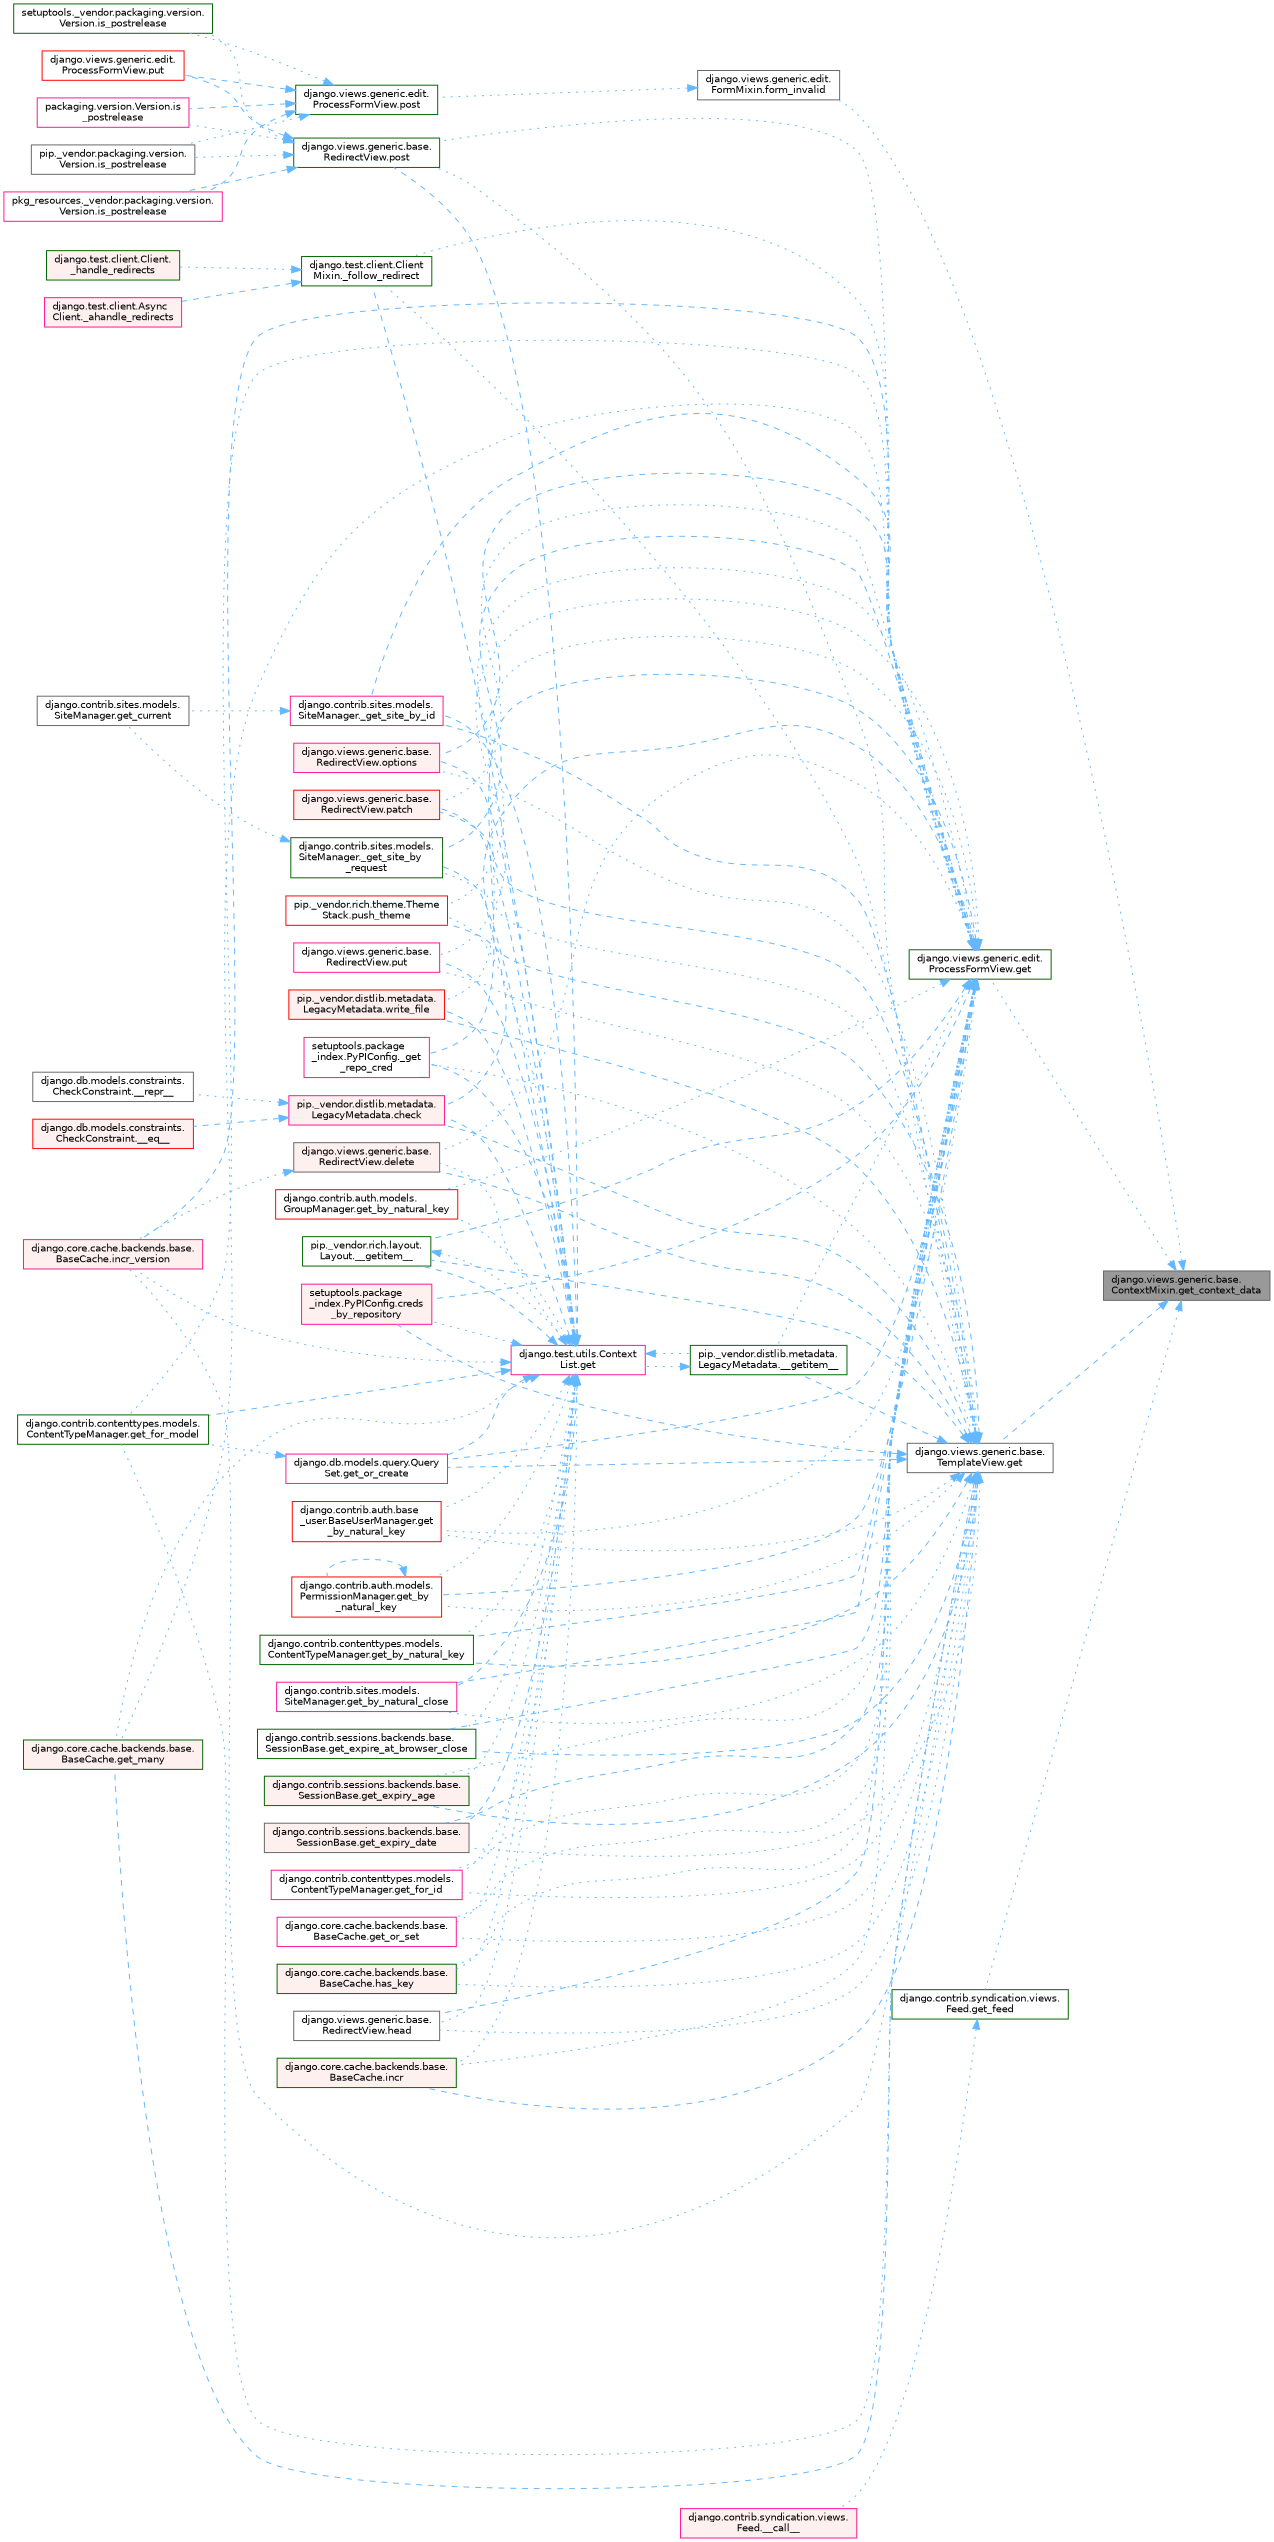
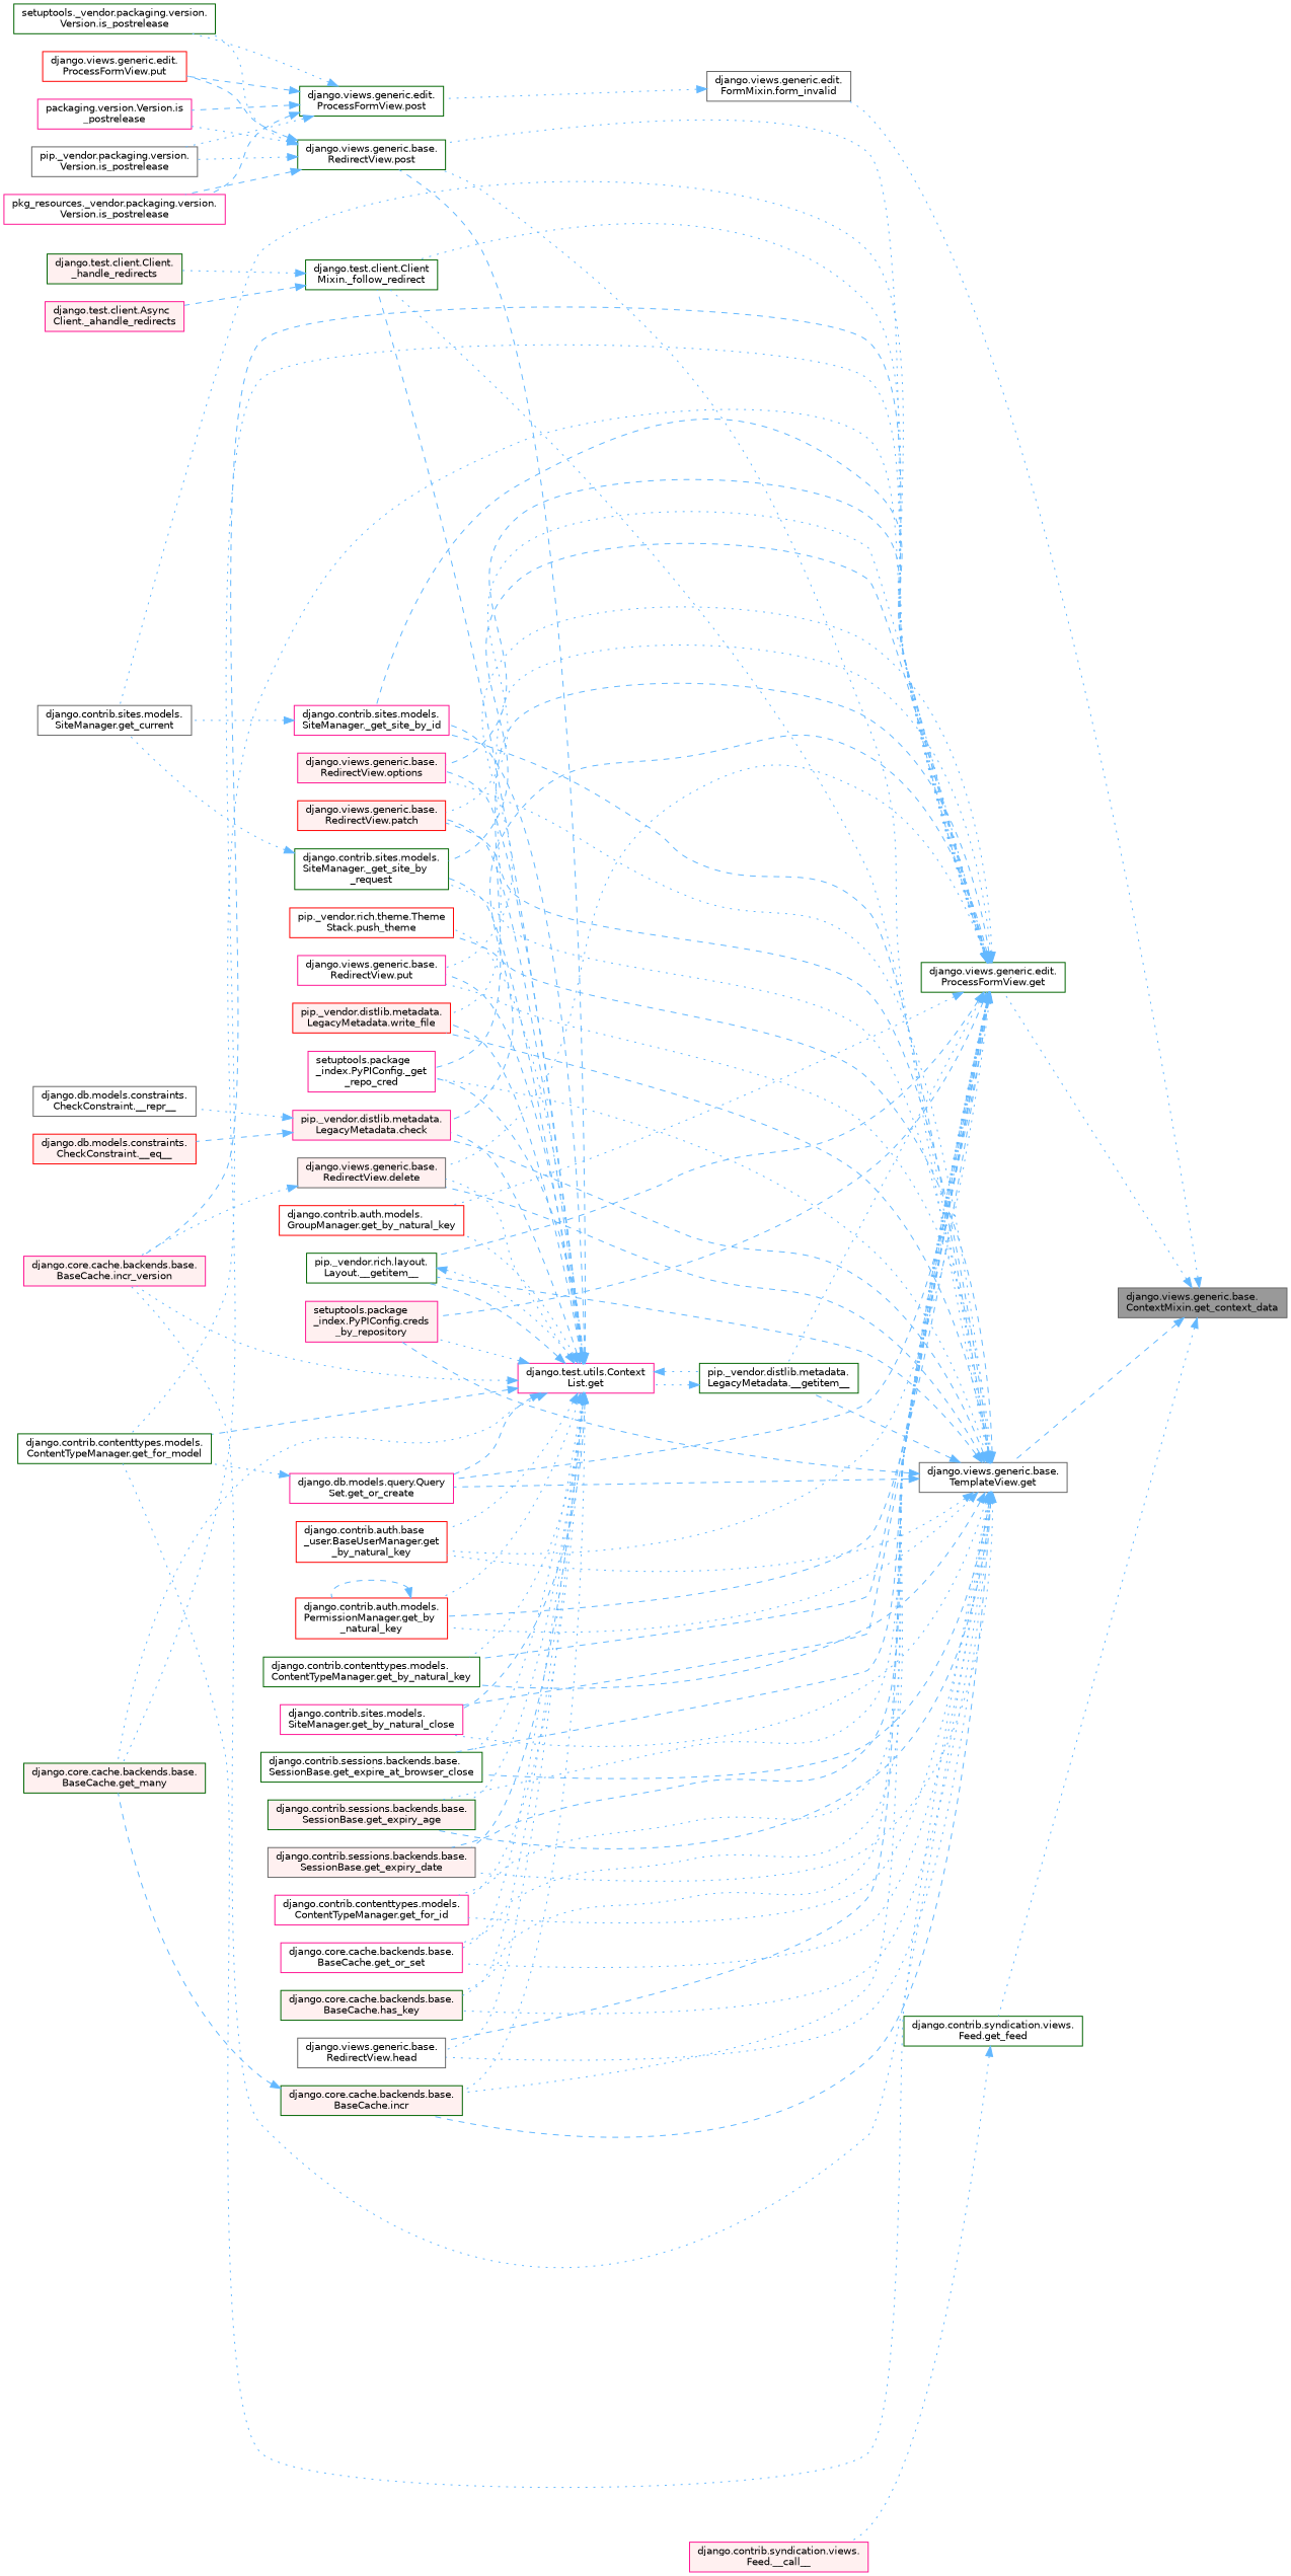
  digraph {
    rankdir=RL
    node [color=darkgreen fillcolor=white fontname=Helvetica fontsize=10 shape=box style=filled]
    edge [color=steelblue1 dir=back fontname=Helvetica fontsize=10 labelfontname=Helvetica labelfontsize=10 style=dotted]
    n1 [color=gray40 fillcolor=grey60 fontcolor=black height=0.2 label="django.views.generic.base.\lContextMixin.get_context_data" width=0.4]
    n2 [color=gray40 height=0.2 label="django.views.generic.edit.\lFormMixin.form_invalid" width=0.4]
    n3 [color=gray40 height=0.2 label="django.views.generic.base.\lTemplateView.get" width=0.4]
    n4 [height=0.2 label="django.views.generic.edit.\lProcessFormView.get" width=0.4]
    n5 [height=0.2 label="django.contrib.syndication.views.\lFeed.get_feed" width=0.4]
    n6 [height=0.2 label="django.views.generic.edit.\lProcessFormView.post" width=0.4]
    n7 [height=0.2 label="pip._vendor.distlib.metadata.\lLegacyMetadata.__getitem__" width=0.4]
    n8 [height=0.2 label="pip._vendor.rich.layout.\lLayout.__getitem__" width=0.4]
    n9 [height=0.2 label="django.test.client.Client\lMixin._follow_redirect" width=0.4]
    n10 [color=deeppink height=0.2 label="setuptools.package\l_index.PyPIConfig._get\l_repo_cred" width=0.4]
    n11 [color=deeppink height=0.2 label="django.contrib.sites.models.\lSiteManager._get_site_by_id" width=0.4]
    n12 [height=0.2 label="django.contrib.sites.models.\lSiteManager._get_site_by\l_request" width=0.4]
    n13 [color=deeppink fillcolor="#FFF0F0" height=0.2 label="pip._vendor.distlib.metadata.\lLegacyMetadata.check" width=0.4]
    n14 [color=deeppink fillcolor="#FFF0F0" height=0.2 label="setuptools.package\l_index.PyPIConfig.creds\l_by_repository" width=0.4]
    n15 [color=gray40 fillcolor="#FFF0F0" height=0.2 label="django.views.generic.base.\lRedirectView.delete" width=0.4]
    n16 [color=deeppink fillcolor="#FFF0F0" height=0.2 label="django.core.cache.backends.base.\lBaseCache.incr_version" width=0.4]
    n17 [color=red height=0.2 label="django.contrib.auth.base\l_user.BaseUserManager.get\l_by_natural_key" width=0.4]
    n18 [color=red height=0.2 label="django.contrib.auth.models.\lPermissionManager.get_by\l_natural_key" width=0.4]
    n19 [height=0.2 label="django.contrib.contenttypes.models.\lContentTypeManager.get_by_natural_key" width=0.4]
    n20 [color=deeppink height=0.2 label="django.contrib.sites.models.\lSiteManager.get_by_natural_close" width=0.4]
    n21 [height=0.2 label="django.contrib.sessions.backends.base.\lSessionBase.get_expire_at_browser_close" width=0.4]
    n22 [fillcolor="#FFF0F0" height=0.2 label="django.contrib.sessions.backends.base.\lSessionBase.get_expiry_age" width=0.4]
    n23 [color=gray40 fillcolor="#FFF0F0" height=0.2 label="django.contrib.sessions.backends.base.\lSessionBase.get_expiry_date" width=0.4]
    n24 [color=deeppink height=0.2 label="django.contrib.contenttypes.models.\lContentTypeManager.get_for_id" width=0.4]
    n25 [height=0.2 label="django.contrib.contenttypes.models.\lContentTypeManager.get_for_model" width=0.4]
    n26 [fillcolor="#FFF0F0" height=0.2 label="django.core.cache.backends.base.\lBaseCache.get_many" width=0.4]
    n27 [color=deeppink height=0.2 label="django.db.models.query.Query\lSet.get_or_create" width=0.4]
    n28 [color=deeppink height=0.2 label="django.core.cache.backends.base.\lBaseCache.get_or_set" width=0.4]
    n29 [fillcolor="#FFF0F0" height=0.2 label="django.core.cache.backends.base.\lBaseCache.has_key" width=0.4]
    n30 [color=gray40 height=0.2 label="django.views.generic.base.\lRedirectView.head" width=0.4]
    n31 [fillcolor="#FFF0F0" height=0.2 label="django.core.cache.backends.base.\lBaseCache.incr" width=0.4]
    n32 [color=deeppink fillcolor="#FFF0F0" height=0.2 label="django.views.generic.base.\lRedirectView.options" width=0.4]
    n33 [color=red fillcolor="#FFF0F0" height=0.2 label="django.views.generic.base.\lRedirectView.patch" width=0.4]
    n34 [height=0.2 label="django.views.generic.base.\lRedirectView.post" width=0.4]
    n35 [color=red height=0.2 label="pip._vendor.rich.theme.Theme\lStack.push_theme" width=0.4]
    n36 [color=deeppink height=0.2 label="django.views.generic.base.\lRedirectView.put" width=0.4]
    n37 [color=red fillcolor="#FFF0F0" height=0.2 label="pip._vendor.distlib.metadata.\lLegacyMetadata.write_file" width=0.4]
    n38 [color=red height=0.2 label="django.contrib.auth.models.\lGroupManager.get_by_natural_key" width=0.4]
    n39 [color=deeppink fillcolor="#FFF0F0" height=0.2 label="django.contrib.syndication.views.\lFeed.__call__" width=0.4]
    n40 [color=deeppink height=0.2 label="packaging.version.Version.is\l_postrelease" width=0.4]
    n41 [color=gray40 height=0.2 label="pip._vendor.packaging.version.\lVersion.is_postrelease" width=0.4]
    n42 [color=deeppink height=0.2 label="pkg_resources._vendor.packaging.version.\lVersion.is_postrelease" width=0.4]
    n43 [height=0.2 label="setuptools._vendor.packaging.version.\lVersion.is_postrelease" width=0.4]
    n44 [color=red height=0.2 label="django.views.generic.edit.\lProcessFormView.put" width=0.4]
    n45 [color=deeppink height=0.2 label="django.test.utils.Context\lList.get" width=0.4]
    n46 [color=deeppink fillcolor="#FFF0F0" height=0.2 label="django.test.client.Async\lClient._ahandle_redirects" width=0.4]
    n47 [fillcolor="#FFF0F0" height=0.2 label="django.test.client.Client.\l_handle_redirects" width=0.4]
    n48 [color=gray40 height=0.2 label="django.contrib.sites.models.\lSiteManager.get_current" width=0.4]
    n49 [color=red fillcolor="#FFF0F0" height=0.2 label="django.db.models.constraints.\lCheckConstraint.__eq__" width=0.4]
    n50 [color=gray40 height=0.2 label="django.db.models.constraints.\lCheckConstraint.__repr__" width=0.4]
    n1 -> n2
    n1 -> n3 [style=dashed]
    n1 -> n4
    n1 -> n5
    n2 -> n6
    n3 -> n7 [style=dashed]
    n3 -> n8 [style=dashed]
    n3 -> n9
    n3 -> n10
    n3 -> n11 [style=dashed]
    n3 -> n12
    n3 -> n13 [style=dashed]
    n3 -> n14 [style=dashed]
    n3 -> n15 [style=dashed]
    n3 -> n16
    n3 -> n17
    n3 -> n18
    n3 -> n19 [style=dashed]
    n3 -> n20
    n3 -> n21 [style=dashed]
    n3 -> n22 [style=dashed]
    n3 -> n23
    n3 -> n24
    n3 -> n25
-   n3 -> n26 [style=dashed]
+   n31 -> n26 [style=dashed]
    n3 -> n27 [style=dashed]
    n3 -> n28
    n3 -> n29
    n3 -> n30
    n3 -> n31 [style=dashed]
    n3 -> n32
    n3 -> n33 [style=dashed]
    n3 -> n34
    n3 -> n35 [style=dashed]
    n3 -> n36
    n3 -> n37 [style=dashed]
    n4 -> n7
    n4 -> n8 [style=dashed]
    n4 -> n9
    n4 -> n10 [style=dashed]
    n4 -> n11 [style=dashed]
    n4 -> n12 [style=dashed]
    n4 -> n13 [style=dashed]
    n4 -> n14 [style=dashed]
    n4 -> n15
    n4 -> n16 [style=dashed]
    n4 -> n17
    n4 -> n18 [style=dashed]
    n4 -> n19 [style=dashed]
    n4 -> n20 [style=dashed]
    n4 -> n21 [style=dashed]
    n4 -> n22
    n4 -> n23 [style=dashed]
    n4 -> n24
    n4 -> n25
    n4 -> n26
    n4 -> n27 [style=dashed]
    n4 -> n28
    n4 -> n29
    n4 -> n30 [style=dashed]
    n4 -> n31
    n4 -> n32 [style=dashed]
    n4 -> n33
    n4 -> n34
-   n4 -> n35
+   n4 -> n48
    n4 -> n36
    n4 -> n37
    n4 -> n38
    n5 -> n39
    n6 -> n40 [style=dashed]
    n6 -> n41
    n6 -> n42 [style=dashed]
    n6 -> n43
    n6 -> n44 [style=dashed]
    n7 -> n45
    n8 -> n45
    n9 -> n46 [style=dashed]
    n9 -> n47
    n11 -> n48
    n12 -> n48
    n13 -> n49 [style=dashed]
    n13 -> n50
    n15 -> n16
    n18 -> n18 [style=dashed]
    n27 -> n25
    n34 -> n40
    n34 -> n41
    n34 -> n42 [style=dashed]
    n34 -> n43
    n34 -> n44 [style=dashed]
    n45 -> n7
    n45 -> n8 [style=dashed]
    n45 -> n9 [style=dashed]
    n45 -> n10 [style=dashed]
    n45 -> n11 [style=dashed]
    n45 -> n12 [style=dashed]
    n45 -> n13 [style=dashed]
    n45 -> n14
    n45 -> n15
    n45 -> n16
    n45 -> n17
    n45 -> n18
    n45 -> n19
    n45 -> n20 [style=dashed]
    n45 -> n21
    n45 -> n22
    n45 -> n23 [style=dashed]
    n45 -> n24
    n45 -> n25 [style=dashed]
    n45 -> n26
    n45 -> n27 [style=dashed]
    n45 -> n28
    n45 -> n29
    n45 -> n30
    n45 -> n31
    n45 -> n32 [style=dashed]
    n45 -> n33 [style=dashed]
    n45 -> n34 [style=dashed]
    n45 -> n35
    n45 -> n36 [style=dashed]
    n45 -> n37 [style=dashed]
    n45 -> n38
  }
